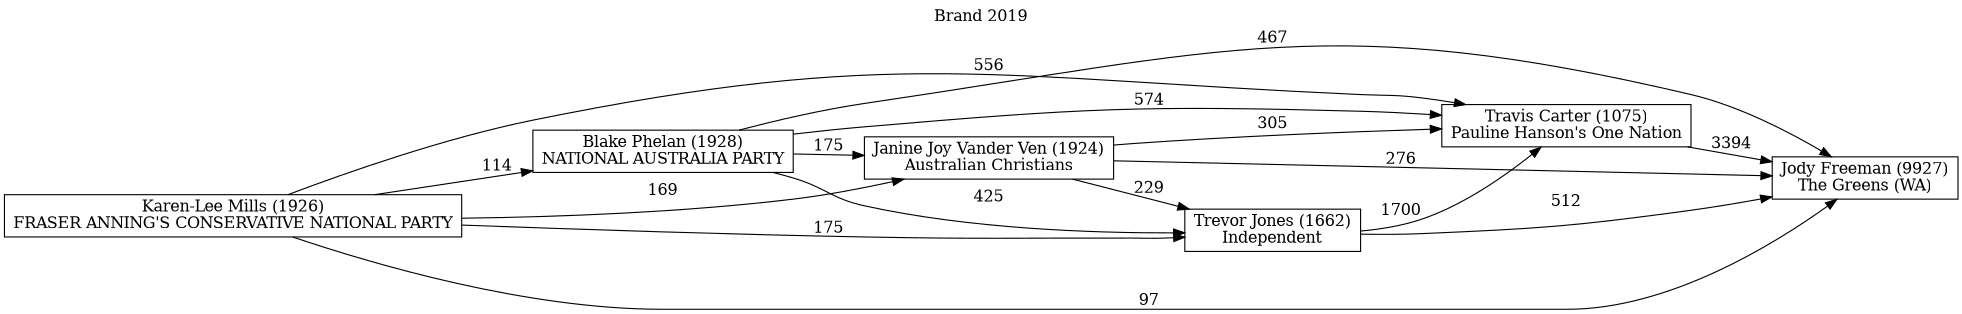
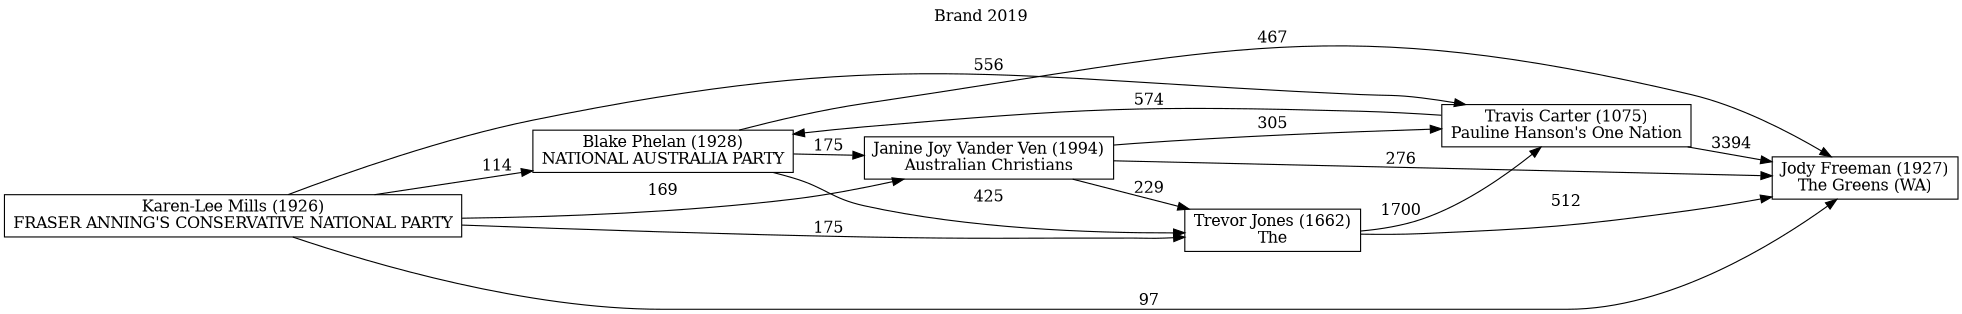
  digraph {
    label="Brand 2019"
    labelloc=t
    mclimit=10
    rankdir=LR
    node [shape=box]
    n1 [label="Blake Phelan (1928)\nNATIONAL AUSTRALIA PARTY"]
-   n2 [label="Janine Joy Vander Ven (1924)\nAustralian Christians"]
-   n3 [label="Jody Freeman (9927)\nThe Greens (WA)"]
+   n2 [label="Janine Joy Vander Ven (1994)\nAustralian Christians"]
+   n3 [label="Jody Freeman (1927)\nThe Greens (WA)"]
    n4 [label="Travis Carter (1075)\nPauline Hanson's One Nation"]
-   n5 [label="Trevor Jones (1662)\nIndependent"]
+   n5 [label="Trevor Jones (1662)\nThe"]
    n6 [label="Karen-Lee Mills (1926)\nFRASER ANNING'S CONSERVATIVE NATIONAL PARTY"]
    n1 -> n2 [label=175]
    n1 -> n3 [label=467]
-   n1 -> n4 [label=574]
+   n4 -> n1 [label=574]
    n1 -> n5 [label=425]
    n2 -> n3 [label=276]
    n2 -> n4 [label=305]
    n2 -> n5 [label=229]
    n4 -> n3 [label=3394]
    n5 -> n3 [label=512]
    n5 -> n4 [label=1700]
    n6 -> n1 [label=114]
    n6 -> n2 [label=169]
    n6 -> n3 [label=97]
    n6 -> n4 [label=556]
    n6 -> n5 [label=175]
  }
